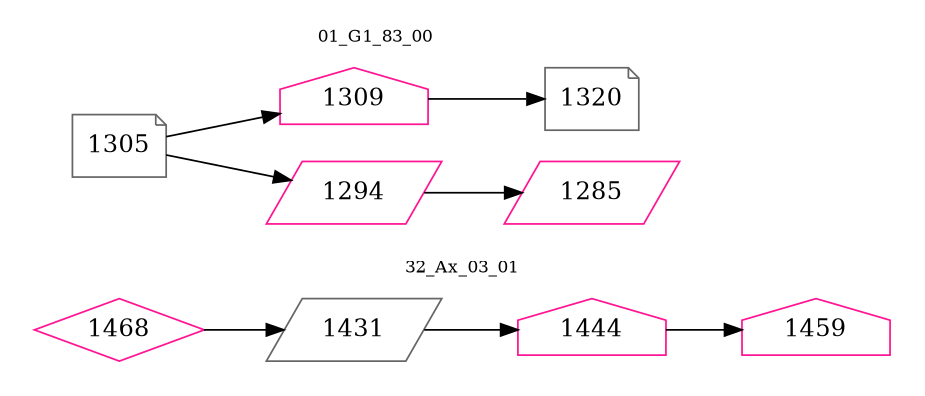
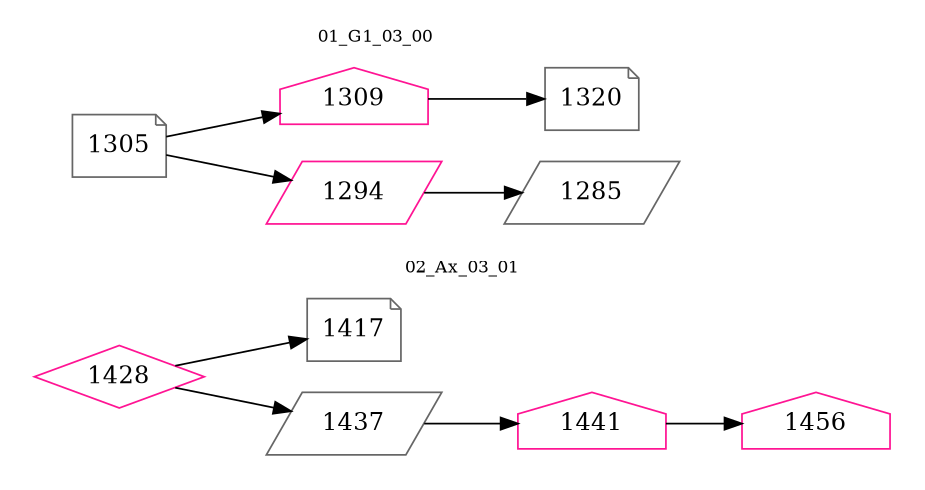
  digraph {
    rankdir=LR
    node [color=deeppink shape=parallelogram]
    edge [color=black]
-   n1 [color=gray40 label=1431]
-   n2 [label=1468 shape=diamond]
-   n3 [label=1444 shape=house]
-   n5 [label=1459 shape=house]
+   n1 [color=gray40 label=1437]
+   n2 [label=1428 shape=diamond]
+   n3 [label=1441 shape=house]
+   n4 [color=gray40 label=1417 shape=note]
+   n5 [label=1456 shape=house]
    n6 [color=gray40 label=1305 shape=note]
    n7 [label=1294]
    n8 [label=1309 shape=house]
-   n9 [label=1285]
+   n9 [color=gray40 label=1285]
    n10 [color=gray40 label=1320 shape=note]
    subgraph cluster_1 {
      color=white
      fontsize=10
-     label="32_Ax_03_01"
+     label="02_Ax_03_01"
      n1
      n2
      n3
+     n4
      n5
    }
    subgraph cluster_2 {
      color=white
      fontsize=10
-     label="01_G1_83_00"
+     label="01_G1_03_00"
      n6
      n7
      n8
      n9
      n10
    }
    n1 -> n3
    n2 -> n1
+   n2 -> n4
    n3 -> n5
    n6 -> n7
    n6 -> n8
    n7 -> n9
    n8 -> n10
  }
